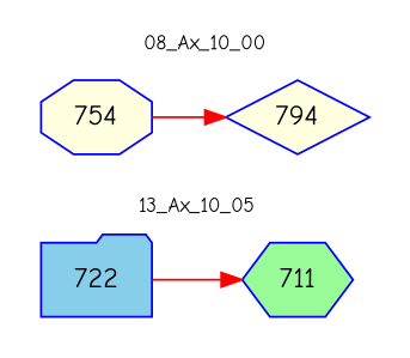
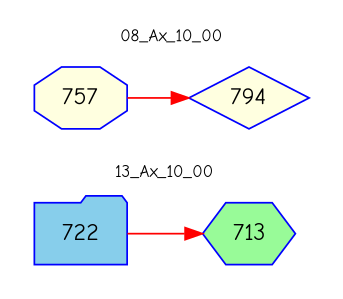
  digraph {
    fontname="Comic Neue"
    rankdir=LR
    node [color=blue fillcolor=lightyellow fontname="Comic Neue" style=filled]
    edge [color=red fontname="Comic Neue"]
    n1 [fillcolor=skyblue label=722 shape=folder]
-   n2 [fillcolor=palegreen label=711 shape=hexagon]
-   n3 [label=754 shape=octagon]
+   n2 [fillcolor=palegreen label=713 shape=hexagon]
+   n3 [label=757 shape=octagon]
    n4 [label=794 shape=diamond]
    subgraph cluster_1 {
      color=white
      fontsize=10
-     label="13_Ax_10_05"
+     label="13_Ax_10_00"
      n1
      n2
    }
    subgraph cluster_2 {
      color=white
      fontsize=10
      label="08_Ax_10_00"
      n3
      n4
    }
    n1 -> n2
    n3 -> n4
  }
